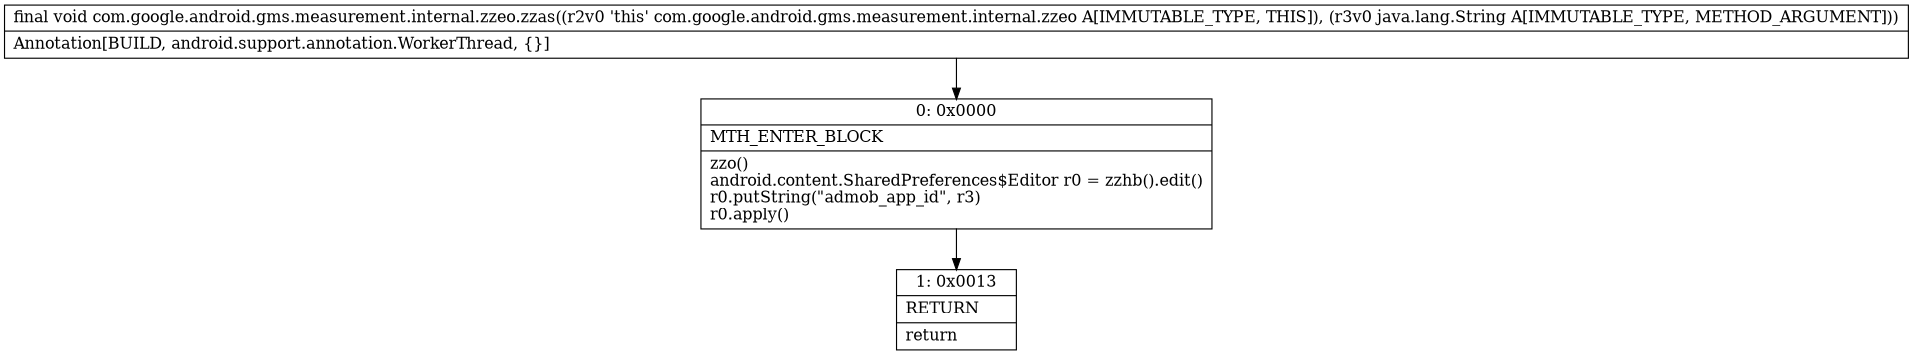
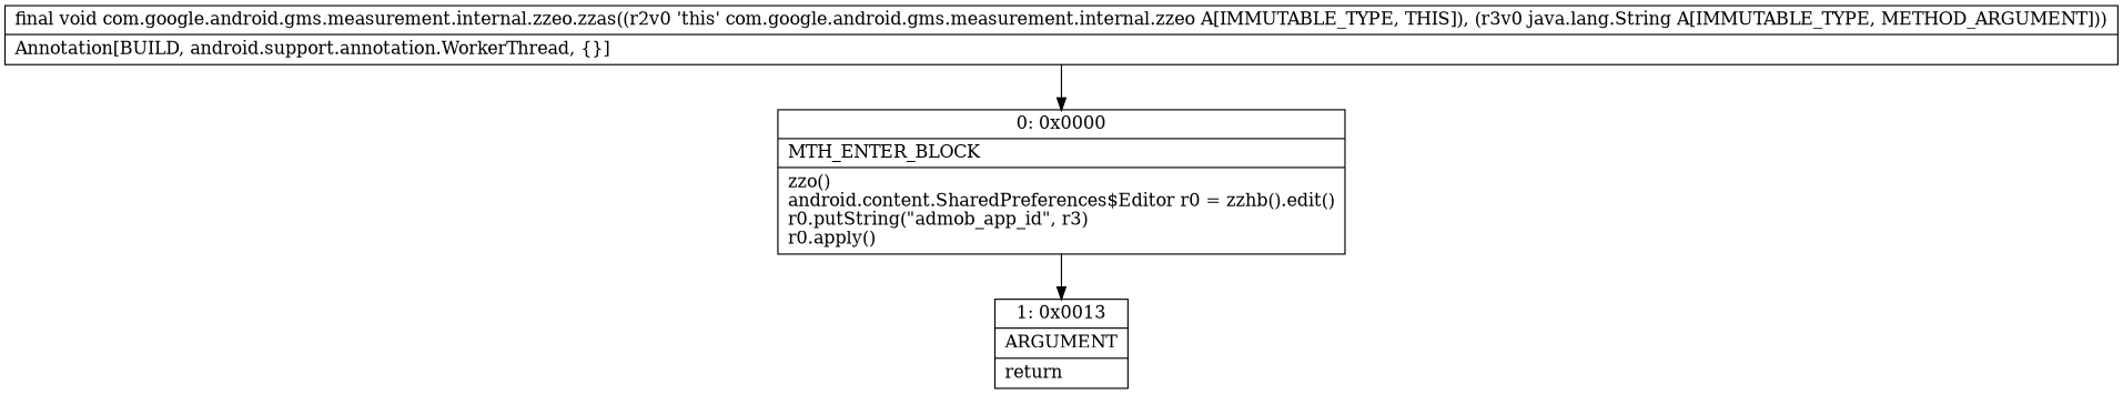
  digraph {
    node [shape=record]
    n1 [label="{0\:\ 0x0000|MTH_ENTER_BLOCK\l|zzo()\landroid.content.SharedPreferences$Editor r0 = zzhb().edit()\lr0.putString(\"admob_app_id\", r3)\lr0.apply()\l}"]
-   n2 [label="{1\:\ 0x0013|RETURN\l|return\l}"]
+   n2 [label="{1\:\ 0x0013|ARGUMENT\l|return\l}"]
    n3 [label="{final void com.google.android.gms.measurement.internal.zzeo.zzas((r2v0 'this' com.google.android.gms.measurement.internal.zzeo A[IMMUTABLE_TYPE, THIS]), (r3v0 java.lang.String A[IMMUTABLE_TYPE, METHOD_ARGUMENT]))  | Annotation[BUILD, android.support.annotation.WorkerThread, \{\}]\l}"]
    n1 -> n2
    n3 -> n1
  }
